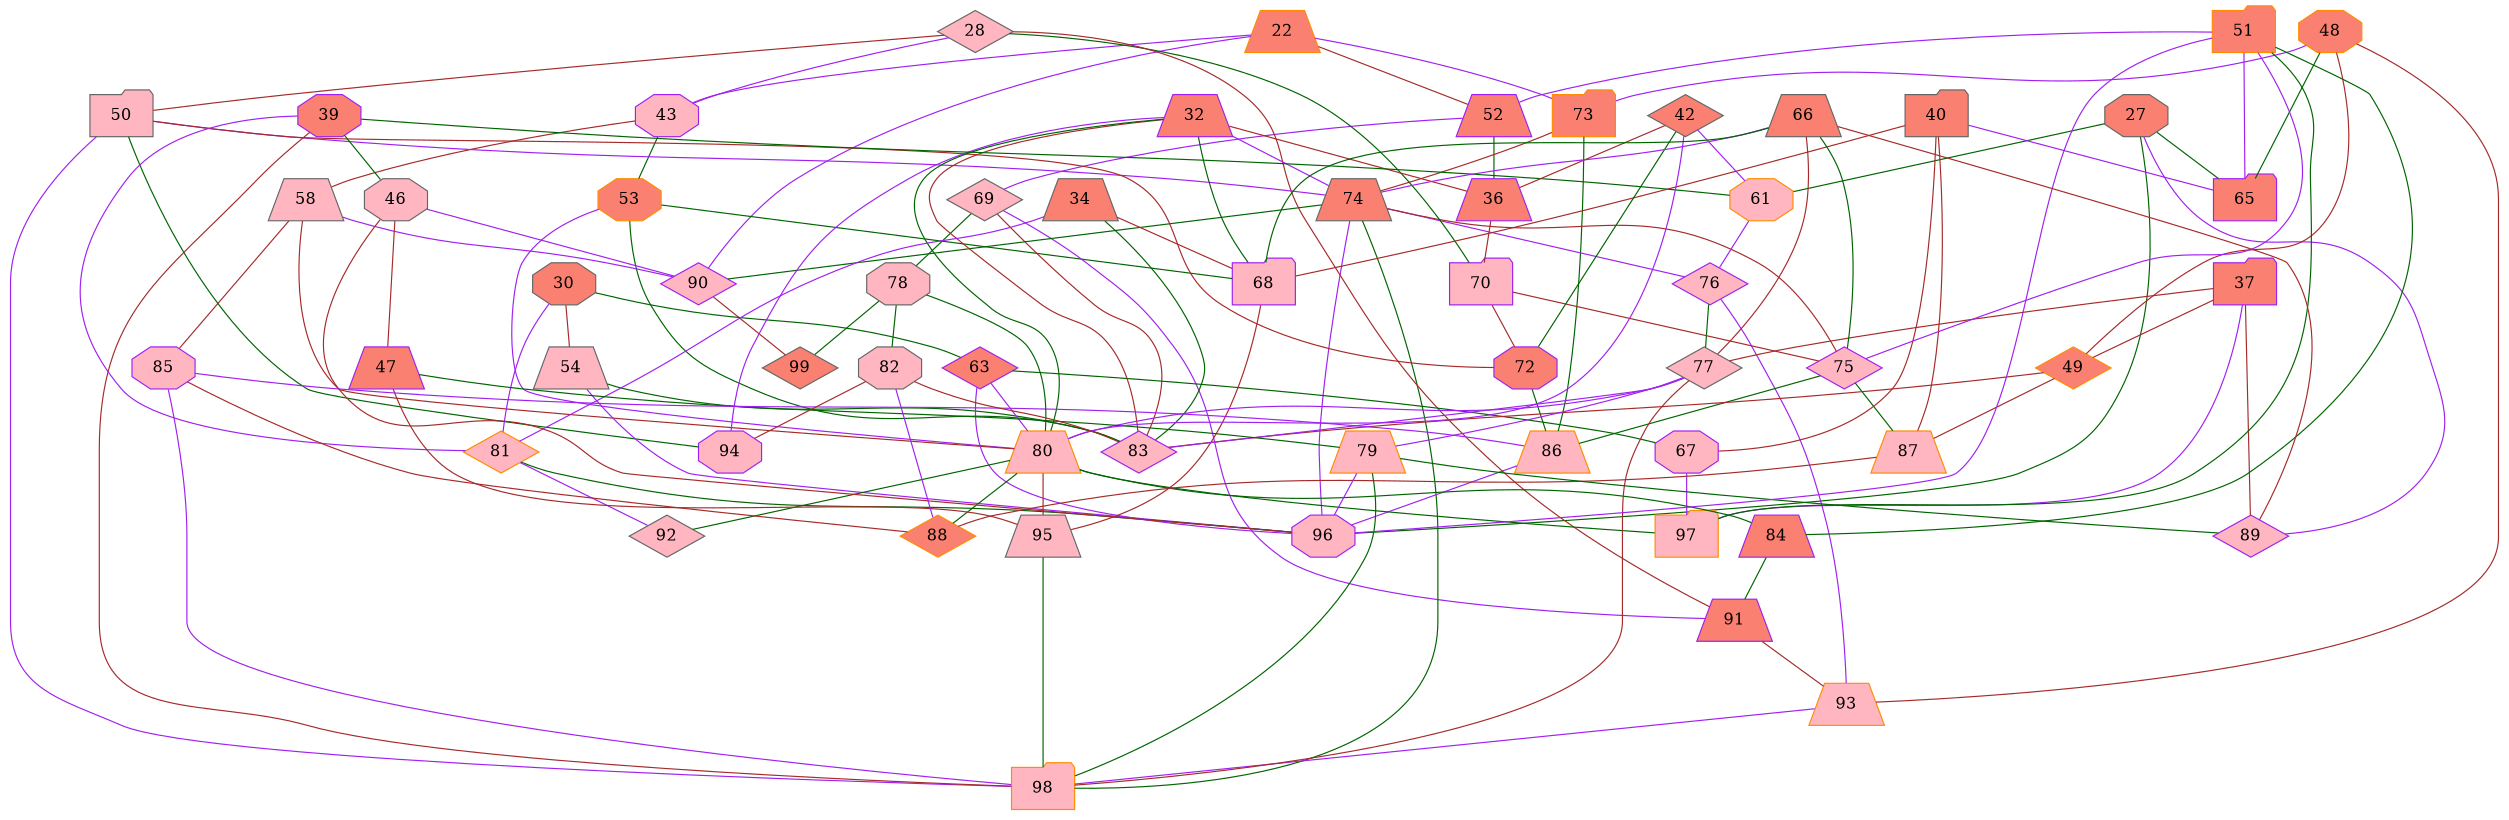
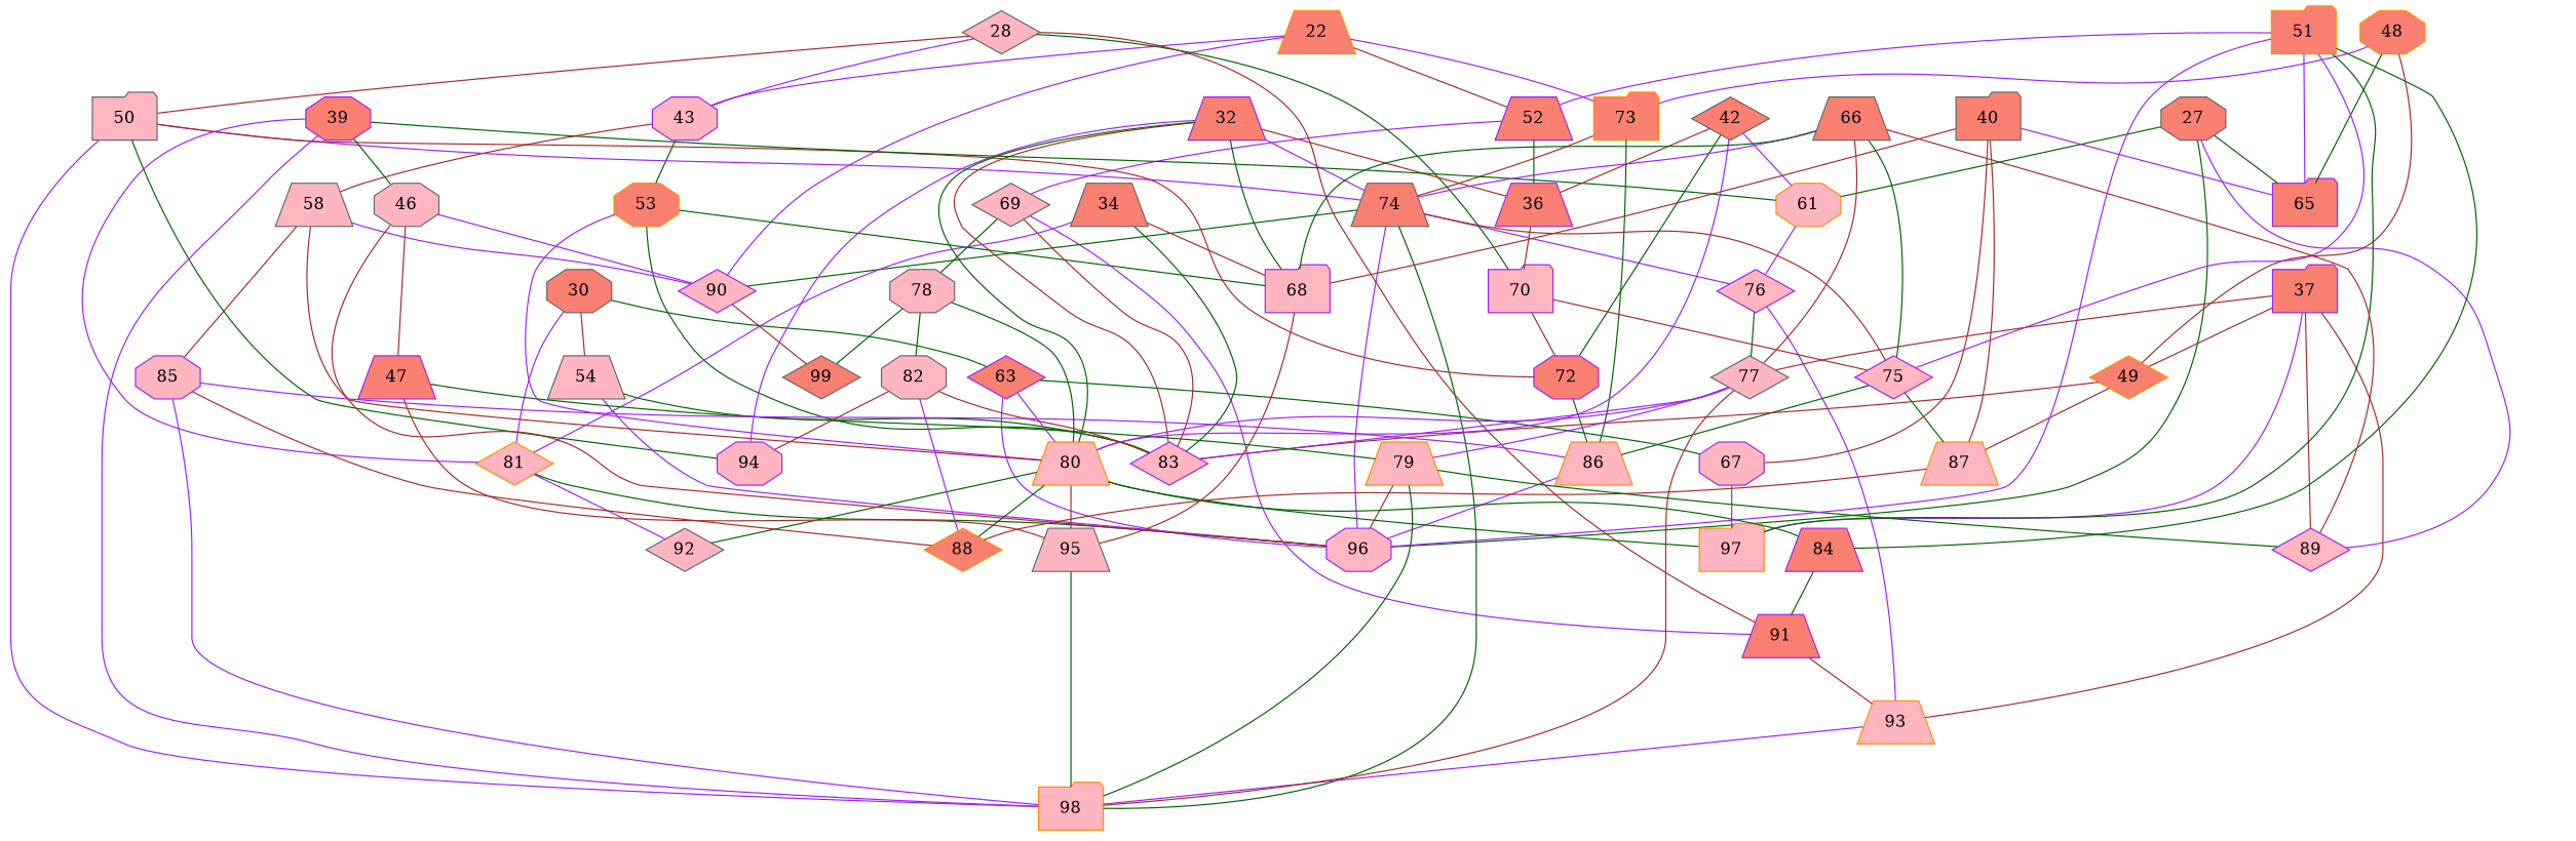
  graph {
    node [color=purple fillcolor=lightpink shape=trapezium style=filled]
    edge [color=purple]
    22 [color=darkorange fillcolor=salmon]
    43 [shape=octagon]
    52 [fillcolor=salmon]
    73 [color=darkorange fillcolor=salmon shape=folder]
    90 [shape=diamond super="+62"]
    53 [color=darkorange fillcolor=salmon shape=octagon]
    58 [color=gray40]
    n8 [fillcolor=salmon label=36 super="+12"]
    69 [color=gray40 shape=diamond]
    74 [color=gray40 fillcolor=salmon super="+64+23"]
    86 [color=darkorange super="+60"]
    99 [color=gray40 fillcolor=salmon shape=diamond]
    27 [color=gray40 fillcolor=salmon shape=octagon super="+11"]
    61 [color=darkorange shape=octagon]
    65 [fillcolor=salmon shape=folder]
    89 [shape=diamond]
    96 [shape=octagon super="+3+19+6+59"]
    76 [shape=diamond]
    28 [color=gray40 shape=diamond]
    50 [color=gray40 shape=folder super="+31"]
    70 [shape=folder]
    91 [fillcolor=salmon]
    94 [shape=octagon super="+2"]
    98 [color=darkorange shape=folder super="+57+5"]
    72 [fillcolor=salmon shape=octagon]
    75 [shape=diamond super="+21"]
    93 [color=darkorange]
    30 [color=gray40 fillcolor=salmon shape=octagon]
    54 [color=gray40]
    81 [color=darkorange shape=diamond super="+38"]
    63 [fillcolor=salmon shape=diamond]
    83 [shape=diamond super="+24"]
    67 [shape=octagon super="+15"]
    97 [color=darkorange shape=folder]
    92 [color=gray40 shape=diamond]
    32 [fillcolor=salmon super="+4+7+29"]
    68 [shape=folder super="+9+36"]
    80 [color=darkorange super="+10+41+33+44"]
    95 [color=gray40]
    84 [fillcolor=salmon]
    88 [color=darkorange fillcolor=salmon shape=diamond]
    34 [color=gray40 fillcolor=salmon]
    37 [fillcolor=salmon shape=folder]
    49 [color=darkorange fillcolor=salmon shape=diamond]
    77 [color=gray40 shape=diamond super="+26+25"]
    87 [color=darkorange]
    79 [color=darkorange super="+17"]
    39 [fillcolor=salmon shape=octagon]
    46 [color=gray40 shape=octagon]
    47 [fillcolor=salmon]
    40 [color=gray40 fillcolor=salmon shape=folder]
    42 [color=gray40 fillcolor=salmon shape=diamond]
    85 [shape=octagon]
    48 [color=darkorange fillcolor=salmon shape=octagon]
    51 [color=darkorange fillcolor=salmon shape=folder super="+35+45"]
    78 [color=gray40 shape=octagon]
    66 [color=gray40 fillcolor=salmon super="+55"]
    82 [color=gray40 shape=octagon]
    22 -- 43
    22 -- 52 [color=brown]
    22 -- 73
    22 -- 90
    43 -- 53 [color=darkgreen]
    43 -- 58 [color=brown]
    52 -- n8 [color=darkgreen]
    52 -- 69
    73 -- 74 [color=brown]
    73 -- 86 [color=darkgreen]
    90 -- 99 [color=brown weight=2]
    53 -- 83 [color=darkgreen]
    53 -- 68 [color=darkgreen]
    53 -- 80
    58 -- 90
    58 -- 80 [color=brown]
    58 -- 85 [color=brown]
    n8 -- 70 [color=brown]
    69 -- 91
    69 -- 83 [color=brown]
    69 -- 78 [color=darkgreen]
    74 -- 90 [color=darkgreen]
    74 -- 96
    74 -- 76
    74 -- 98 [color=darkgreen]
    74 -- 75 [color=brown]
    86 -- 96 [weight=2]
    27 -- 61 [color=darkgreen]
    27 -- 65 [color=darkgreen]
    27 -- 89
    27 -- 96 [color=darkgreen weight=3]
    61 -- 76
    76 -- 93
    76 -- 77 [color=darkgreen]
    28 -- 43
    28 -- 50 [color=brown]
    28 -- 70 [color=darkgreen]
    28 -- 91 [color=brown]
    50 -- 74
    50 -- 94 [color=darkgreen]
    50 -- 98 [weight=2]
    50 -- 72 [color=brown]
    70 -- 72 [color=brown]
    70 -- 75 [color=brown]
    91 -- 93 [color=brown]
    72 -- 86 [color=darkgreen]
    75 -- 86 [color=darkgreen]
    75 -- 87 [color=darkgreen]
    93 -- 98
    30 -- 54 [color=brown]
    30 -- 81
    30 -- 63 [color=darkgreen weight=2]
    54 -- 96
    54 -- 83 [color=darkgreen]
    81 -- 96 [color=darkgreen]
    81 -- 92 [weight=2]
    63 -- 96 [weight=2]
    63 -- 67 [color=darkgreen]
    63 -- 80
    67 -- 97
    32 -- n8 [color=brown weight=2]
    32 -- 74 [weight=2]
    32 -- 94 [weight=2]
    32 -- 83 [color=brown]
    32 -- 68 [color=darkgreen weight=2]
    32 -- 80 [color=darkgreen]
    68 -- 95 [color=brown]
    80 -- 97 [color=darkgreen]
    80 -- 92 [color=darkgreen weight=2]
    80 -- 95 [color=brown]
    80 -- 84 [color=darkgreen]
    80 -- 88 [color=darkgreen]
    95 -- 98 [color=darkgreen]
    84 -- 91 [color=darkgreen]
    34 -- 81
    34 -- 83 [color=darkgreen]
    34 -- 68 [color=brown]
    37 -- 89 [color=brown]
    37 -- 97
    37 -- 49 [color=brown]
    37 -- 77 [color=brown]
    49 -- 83 [color=brown]
    49 -- 87 [color=brown]
    77 -- 98 [color=brown]
    77 -- 83 [weight=3]
    77 -- 80 [weight=2]
    77 -- 79
    87 -- 88 [color=brown]
    79 -- 89 [color=darkgreen]
-   79 -- 96
+   79 -- 96 [color=brown]
    79 -- 98 [color=darkgreen]
    39 -- 61 [color=darkgreen]
-   39 -- 98 [color=brown]
+   39 -- 98
    39 -- 81
    39 -- 46 [color=darkgreen]
    46 -- 90
    46 -- 96 [color=brown]
    46 -- 47 [color=brown]
    47 -- 95 [color=brown]
    47 -- 79 [color=darkgreen weight=2]
    40 -- 65
    40 -- 67 [color=brown]
    40 -- 68 [color=brown]
    40 -- 87 [color=brown]
    42 -- n8 [color=brown]
    42 -- 61
    42 -- 72 [color=darkgreen]
    42 -- 80
    85 -- 86
    85 -- 98
    85 -- 88 [color=brown]
    48 -- 73
    48 -- 65 [color=darkgreen]
-   48 -- 93 [color=brown]
+   37 -- 93 [color=brown]
    48 -- 49 [color=brown]
    51 -- 52
    51 -- 65
    51 -- 96 [weight=2]
    51 -- 75
    51 -- 97 [color=darkgreen]
    51 -- 84 [color=darkgreen weight=2]
    78 -- 99 [color=darkgreen]
    78 -- 80 [color=darkgreen]
    78 -- 82 [color=darkgreen]
    66 -- 74
    66 -- 89 [color=brown]
    66 -- 75 [color=darkgreen]
    66 -- 68 [color=darkgreen weight=2]
    66 -- 77 [color=brown]
    82 -- 94 [color=brown]
    82 -- 83 [color=brown]
    82 -- 88
  }
